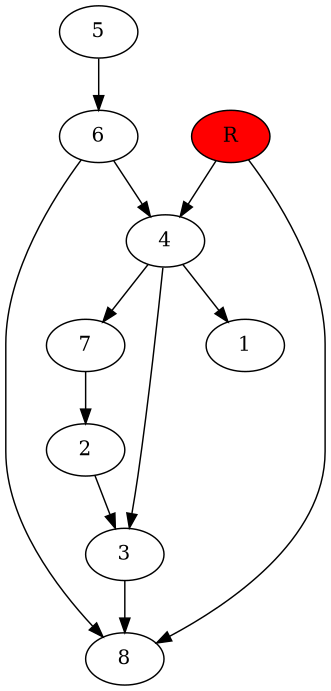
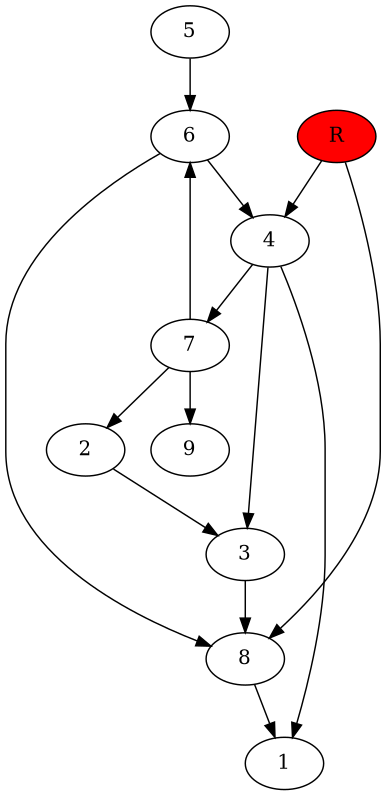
  digraph {
    5
    6
    7
    2
+   9
    3
    8
    4
    1
    R [fillcolor="#ff0000" style=filled]
    5 -> 6
    6 -> 8
    6 -> 4
+   7 -> 6
    7 -> 2
+   7 -> 9
    2 -> 3
    3 -> 8
+   8 -> 1
    4 -> 7
    4 -> 3
    4 -> 1
    R -> 8
    R -> 4
  }
